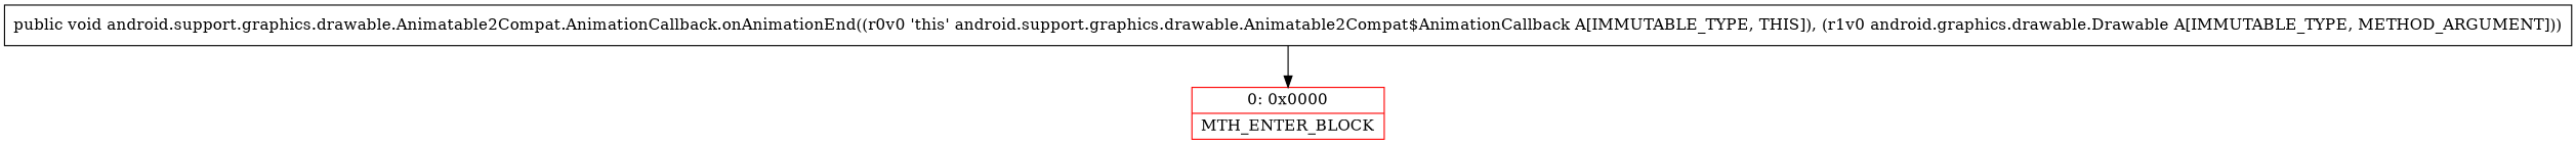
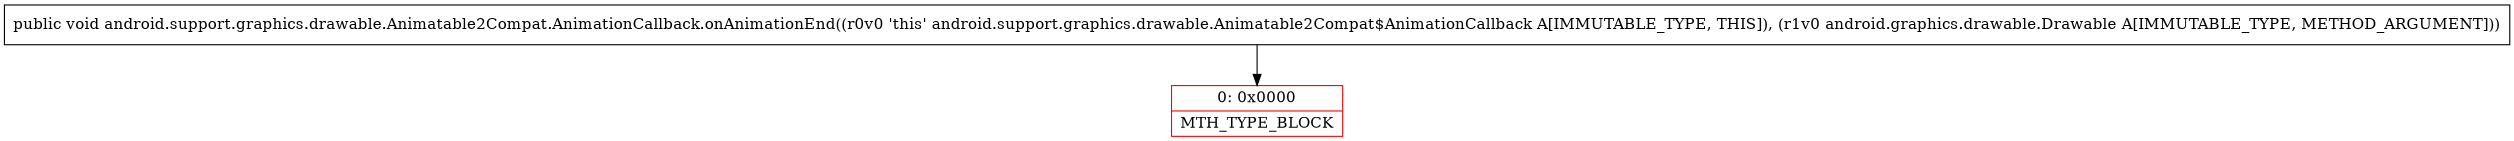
  digraph {
    node [shape=record]
-   n1 [color=red label="{0\:\ 0x0000|MTH_ENTER_BLOCK\l}"]
+   n1 [color=red label="{0\:\ 0x0000|MTH_TYPE_BLOCK\l}"]
    n2 [label="{public void android.support.graphics.drawable.Animatable2Compat.AnimationCallback.onAnimationEnd((r0v0 'this' android.support.graphics.drawable.Animatable2Compat$AnimationCallback A[IMMUTABLE_TYPE, THIS]), (r1v0 android.graphics.drawable.Drawable A[IMMUTABLE_TYPE, METHOD_ARGUMENT])) }"]
    subgraph cluster_1 {
      label="R(0)"
    }
    n2 -> n1
  }
